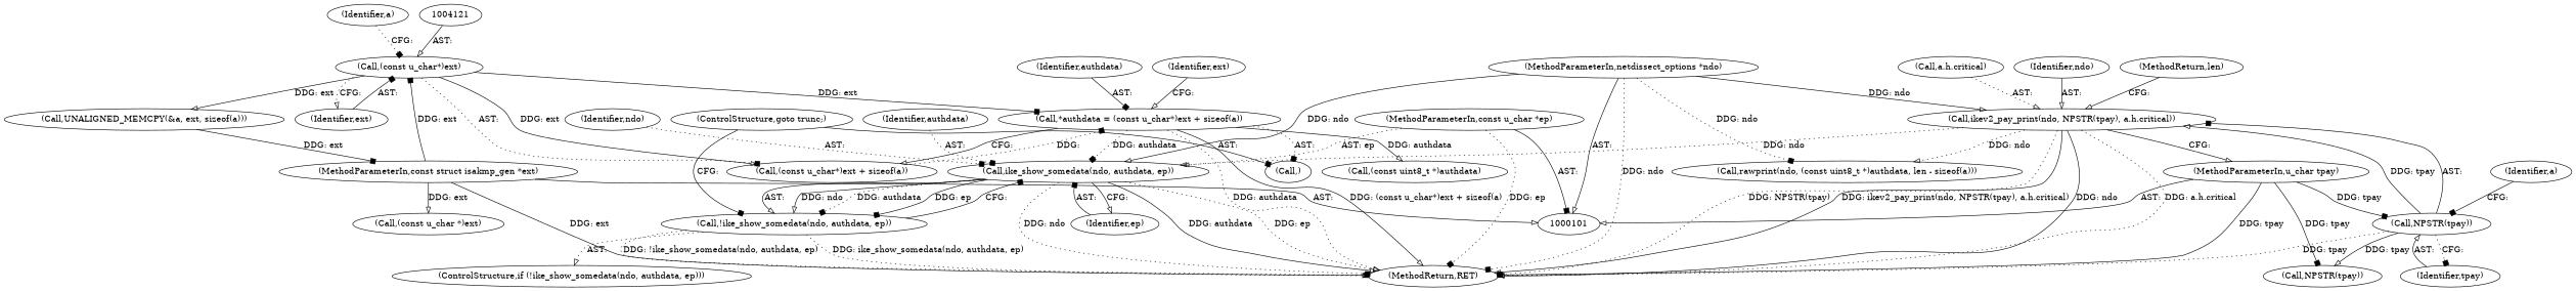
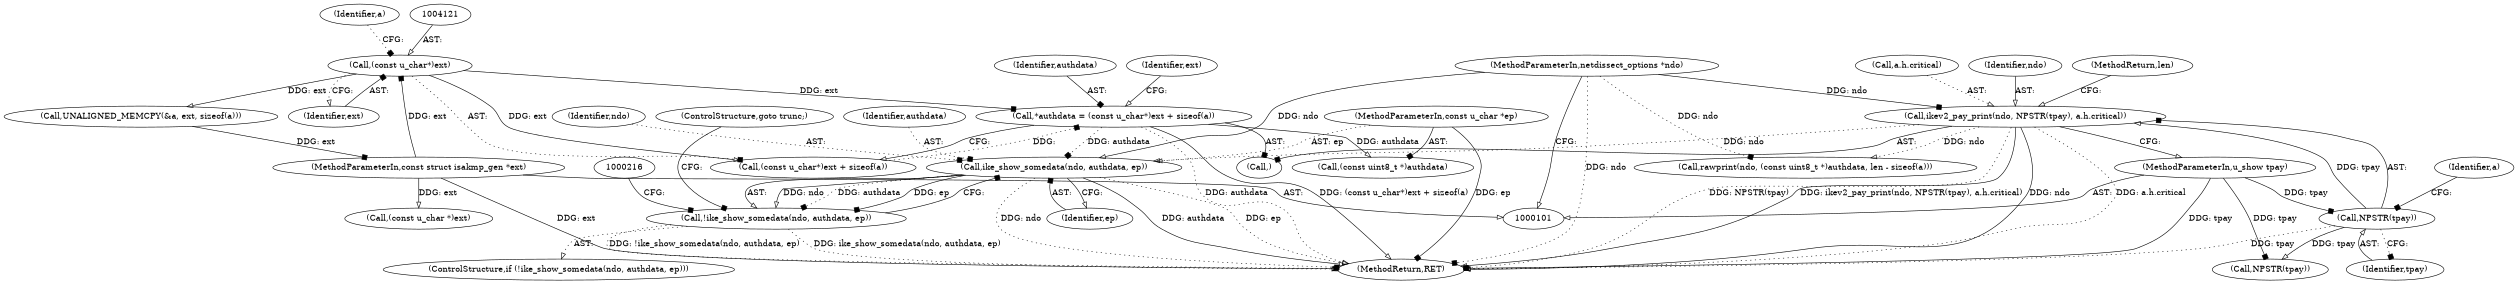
  digraph {
    edge [arrowhead=onormal style=solid]
    n1 [label="(Call,ike_show_somedata(ndo, authdata, ep))"]
    n2 [label="(Call,!ike_show_somedata(ndo, authdata, ep))"]
    n3 [label="(Identifier,ep)"]
    n4 [label="(MethodReturn,RET)"]
    n5 [label="(ControlStructure,if (!ike_show_somedata(ndo, authdata, ep)))"]
    n6 [label="(Call,ikev2_pay_print(ndo, NPSTR(tpay), a.h.critical))"]
    n7 [label="(Call,)"]
    n8 [label="(Call,rawprint(ndo, (const uint8_t *)authdata, len - sizeof(a)))"]
-   n9 [label="(MethodParameterIn,u_char tpay)"]
+   n9 [label="(MethodParameterIn,u_show tpay)"]
    n10 [label="(Call,a.h.critical)"]
    n11 [label="(MethodParameterIn,netdissect_options *ndo)"]
    1000101
    n13 [label="(Call,NPSTR(tpay))"]
    n14 [label="(Call,NPSTR(tpay))"]
    n15 [label="(Identifier,tpay)"]
    n16 [label="(Call,*authdata = (const u_char*)ext + sizeof(a))"]
    n17 [label="(Call,(const u_char*)ext + sizeof(a))"]
    n18 [label="(Call,(const uint8_t *)authdata)"]
    n19 [label="(Call,(const u_char*)ext)"]
    n20 [label="(Identifier,ext)"]
    n21 [label="(Call,UNALIGNED_MEMCPY(&a, ext, sizeof(a)))"]
    n22 [label="(MethodParameterIn,const struct isakmp_gen *ext)"]
    n23 [label="(Call,(const u_char *)ext)"]
    n24 [label="(MethodParameterIn,const u_char *ep)"]
    n25 [label="(Identifier,ndo)"]
    n26 [label="(Identifier,ext)"]
    n27 [label="(Identifier,ndo)"]
    n28 [label="(Identifier,a)"]
    n29 [label="(Identifier,authdata)"]
    n30 [label="(MethodReturn,len)"]
    n31 [label="(ControlStructure,goto trunc;)"]
    n32 [label="(Identifier,authdata)"]
    n33 [label="(Identifier,a)"]
    n34 [label=1004121]
+   1000216
    n1 -> n2 [label="AST: "]
    n1 -> n2 [label="DDG: ndo"]
    n1 -> n2 [arrowhead=box label="DDG: authdata" style=dotted]
    n1 -> n2 [arrowhead=box label="DDG: ep"]
    n1 -> n3 [label="CFG: "]
    n1 -> n4 [arrowhead=box label="DDG: ndo" style=dotted]
    n1 -> n4 [label="DDG: authdata"]
    n1 -> n4 [label="DDG: ep" style=dotted]
    n2 -> n1 [arrowhead=box label="CFG: "]
    n2 -> n4 [label="DDG: ike_show_somedata(ndo, authdata, ep)" style=dotted]
    n2 -> n4 [arrowhead=box label="DDG: !ike_show_somedata(ndo, authdata, ep)" style=dotted]
    n2 -> n5 [label="AST: " style=dotted]
    n3 -> n1 [arrowhead=box label="AST: "]
    n6 -> n1 [label="DDG: ndo" style=dotted]
    n6 -> n4 [label="DDG: ndo"]
    n6 -> n4 [label="DDG: a.h.critical" style=dotted]
    n6 -> n4 [arrowhead=box label="DDG: NPSTR(tpay)" style=dotted]
    n6 -> n4 [label="DDG: ikev2_pay_print(ndo, NPSTR(tpay), a.h.critical)"]
-   n31 -> n7 [arrowhead=box label="AST: "]
+   n6 -> n7 [arrowhead=box label="AST: "]
    n6 -> n8 [label="DDG: ndo" style=dotted]
    n6 -> n9 [label="CFG: "]
    n9 -> n4 [arrowhead=box label="DDG: tpay"]
    n9 -> 1000101 [label="AST: "]
    n9 -> n13 [arrowhead=box label="DDG: tpay"]
    n9 -> n14 [arrowhead=box label="DDG: tpay"]
    n10 -> n6 [label="AST: " style=dotted]
    n11 -> n1 [label="DDG: ndo"]
    n11 -> n4 [arrowhead=box label="DDG: ndo" style=dotted]
-   n11 -> n6 [label="DDG: ndo"]
+   n11 -> n6 [arrowhead=box label="DDG: ndo"]
    n11 -> n8 [arrowhead=box label="DDG: ndo" style=dotted]
-   n11 -> 1000101 [label="AST: "]
+   n11 -> 1000101 [label="CFG: "]
    n13 -> n4 [label="DDG: tpay" style=dotted]
    n13 -> n6 [arrowhead=box label="AST: "]
    n13 -> n6 [label="DDG: tpay"]
    n13 -> n14 [label="DDG: tpay"]
    n13 -> n15 [arrowhead=box label="CFG: " style=dotted]
    n15 -> n13 [label="AST: "]
    n16 -> n1 [arrowhead=box label="DDG: authdata" style=dotted]
    n16 -> n4 [label="DDG: authdata" style=dotted]
    n16 -> n4 [label="DDG: (const u_char*)ext + sizeof(a)"]
-   n16 -> n7 [arrowhead=box label="AST: " style=dotted]
+   n16 -> n7 [arrowhead=box label="AST: "]
    n16 -> n17 [label="CFG: "]
    n16 -> n18 [label="DDG: authdata"]
    n17 -> n16 [arrowhead=box label="DDG: " style=dotted]
    n19 -> n16 [arrowhead=box label="DDG: ext"]
    n19 -> n17 [arrowhead=box label="AST: " style=dotted]
    n19 -> n17 [label="DDG: ext"]
    n19 -> n20 [label="CFG: " style=dotted]
    n19 -> n21 [label="DDG: ext"]
    n20 -> n19 [arrowhead=box label="AST: "]
    n21 -> n22 [arrowhead=box label="DDG: ext"]
    n22 -> n4 [label="DDG: ext"]
    n22 -> 1000101 [label="AST: "]
    n22 -> n19 [arrowhead=box label="DDG: ext"]
    n22 -> n23 [label="DDG: ext"]
    n24 -> n1 [label="AST: ep" style=dotted]
-   n24 -> n4 [arrowhead=box label="DDG: ep" style=dotted]
-   n24 -> 1000101 [arrowhead=box label="AST: "]
+   n24 -> n4 [arrowhead=box label="DDG: ep"]
+   n24 -> n18 [arrowhead=box label="AST: "]
    n25 -> n6 [label="AST: "]
    n26 -> n16 [label="CFG: "]
    n27 -> n1 [arrowhead=box label="AST: " style=dotted]
    n28 -> n13 [arrowhead=box label="CFG: "]
    n29 -> n1 [arrowhead=box label="AST: " style=dotted]
    n30 -> n6 [label="CFG: "]
    n31 -> n2 [arrowhead=box label="CFG: "]
    n32 -> n16 [arrowhead=box label="AST: "]
    n33 -> n19 [arrowhead=box label="CFG: " style=dotted]
    n34 -> n19 [label="AST: "]
+   1000216 -> n2 [arrowhead=box label="CFG: "]
  }
